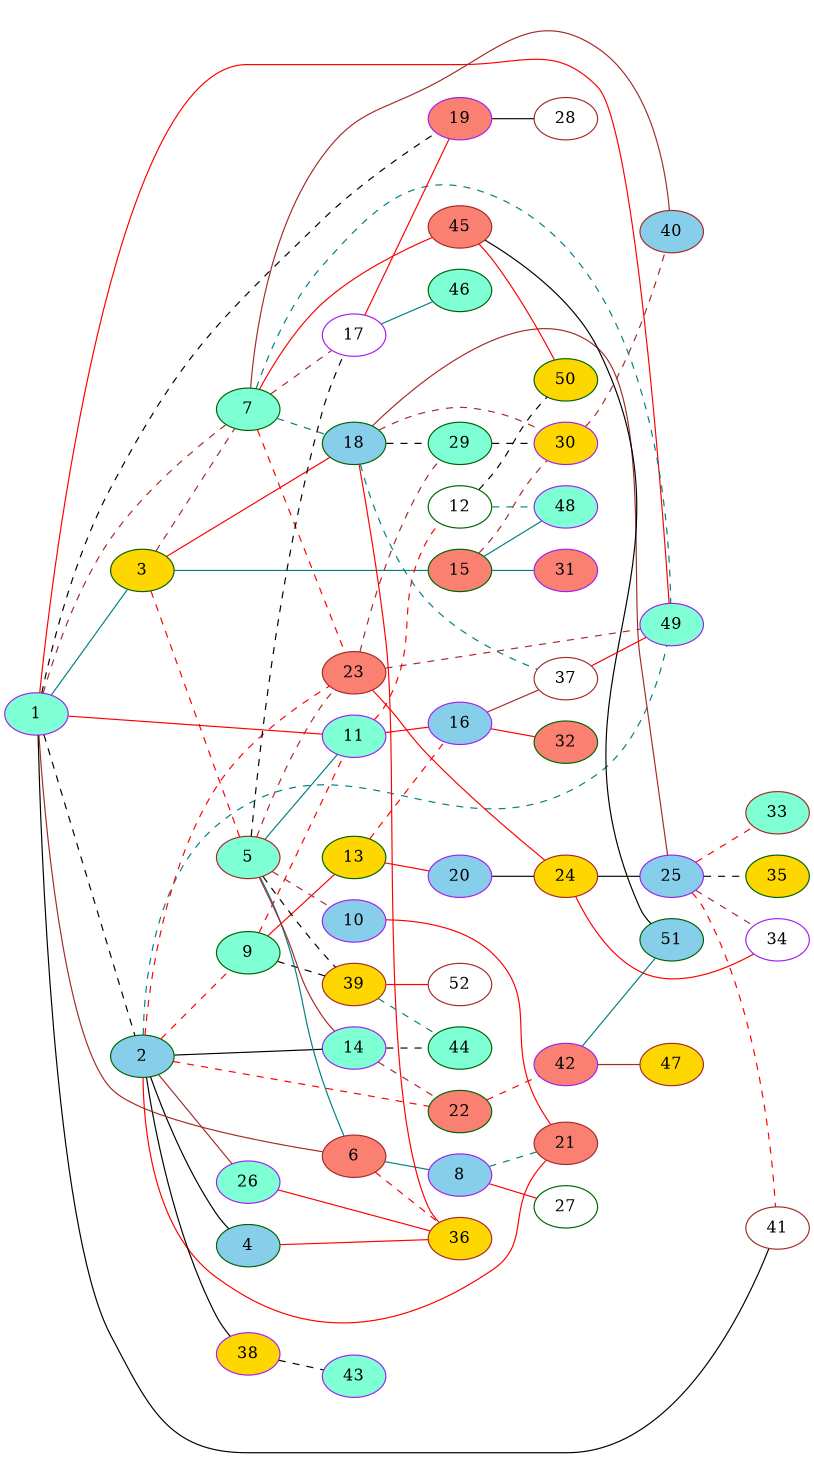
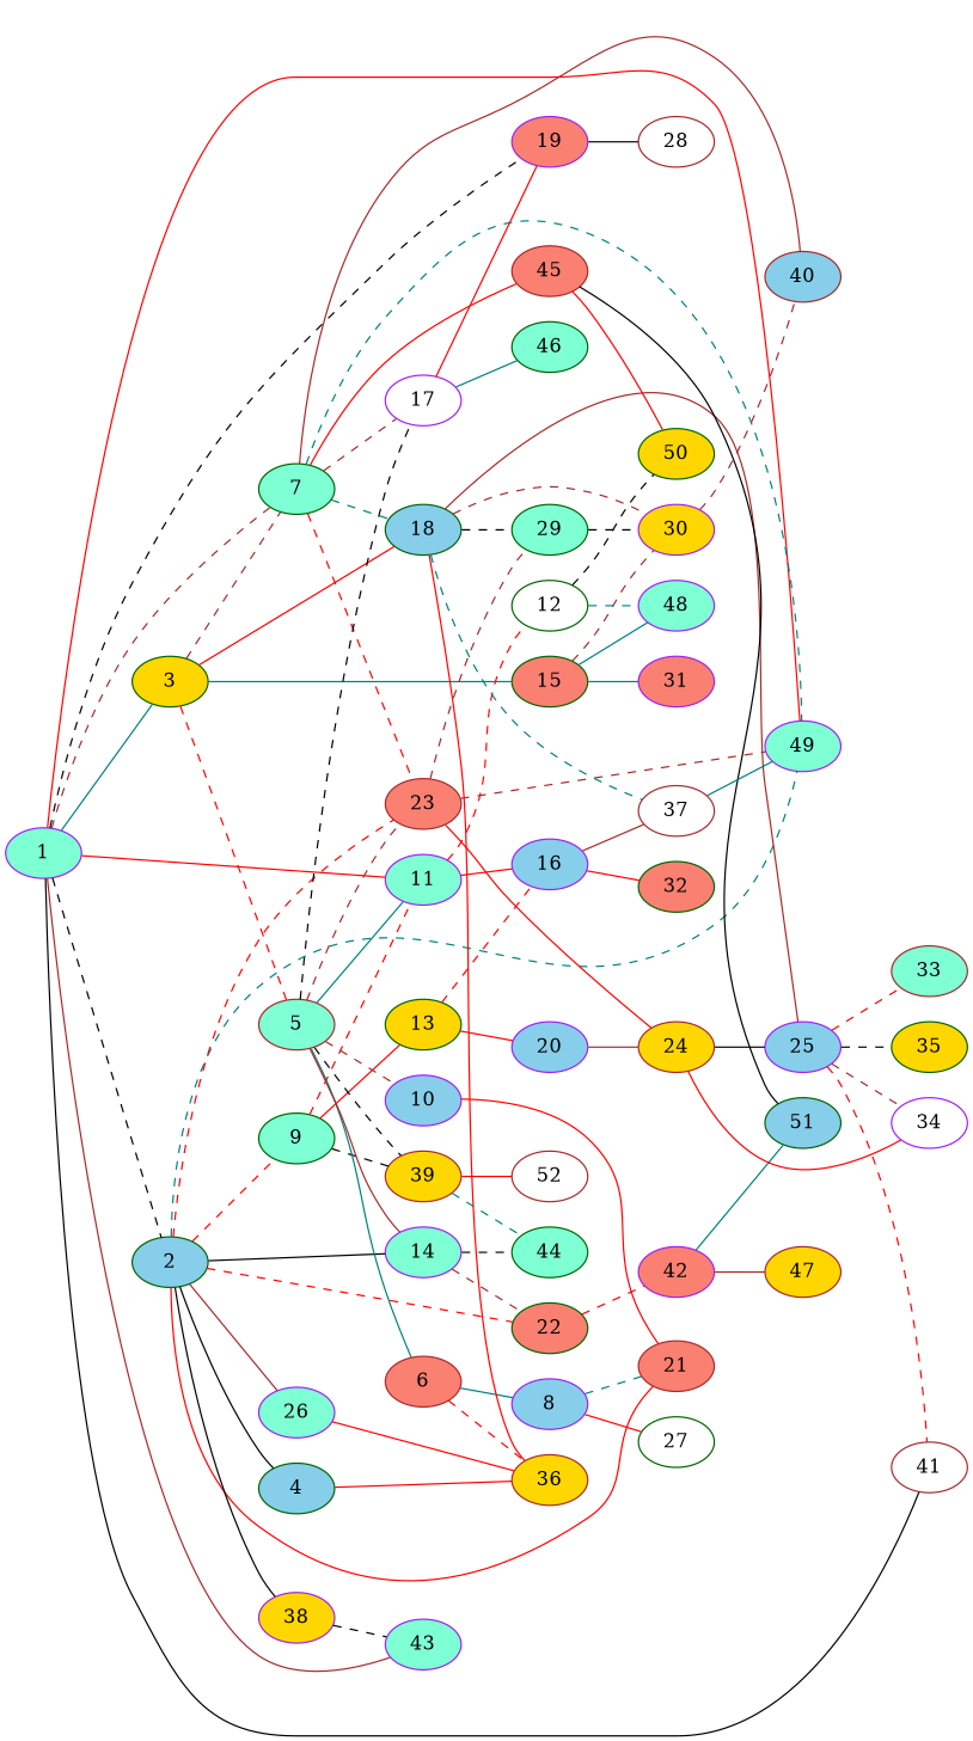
  graph {
    rankdir=LR
    node [color=purple fillcolor=aquamarine style=filled]
    edge [color=red style=solid weight=1.0]
    2 [color=darkgreen fillcolor=skyblue]
    1
    3 [color=darkgreen fillcolor=gold]
    6 [color=brown fillcolor=salmon]
    7 [color=darkgreen]
    11
    19 [fillcolor=salmon]
    41 [color=brown fillcolor=white]
    49
    4 [color=darkgreen fillcolor=skyblue]
    9 [color=darkgreen]
    14
    21 [color=brown fillcolor=salmon]
    22 [color=darkgreen fillcolor=salmon]
    23 [color=brown fillcolor=salmon]
    26
    38 [fillcolor=gold]
    5 [color=brown]
    15 [color=darkgreen fillcolor=salmon]
    18 [color=darkgreen fillcolor=skyblue]
    36 [color=brown fillcolor=gold]
    8 [fillcolor=skyblue]
    17 [fillcolor=white]
    40 [color=brown fillcolor=skyblue]
    45 [color=brown fillcolor=salmon]
    12 [color=darkgreen fillcolor=white]
    16 [fillcolor=skyblue]
    28 [color=brown fillcolor=white]
    39 [color=brown fillcolor=gold]
    13 [color=darkgreen fillcolor=gold]
    44 [color=darkgreen]
    42 [fillcolor=salmon]
    29 [color=darkgreen]
    24 [color=brown fillcolor=gold]
    43
    10 [fillcolor=skyblue]
    48
    30 [fillcolor=gold]
    31 [fillcolor=salmon]
    37 [color=brown fillcolor=white]
    25 [fillcolor=skyblue]
    46 [color=darkgreen]
    52 [color=brown fillcolor=white]
    27 [color=darkgreen fillcolor=white]
    50 [color=darkgreen fillcolor=gold]
    51 [color=darkgreen fillcolor=skyblue]
    20 [fillcolor=skyblue]
    32 [color=darkgreen fillcolor=salmon]
    34 [fillcolor=white]
    33 [color=brown]
    35 [color=darkgreen fillcolor=gold]
    47 [color=brown fillcolor=gold]
    2 -- 49 [color=teal style=dashed]
    2 -- 4 [color=black]
    2 -- 9 [style=dashed]
    2 -- 14 [color=black]
    2 -- 21
    2 -- 22 [style=dashed]
    2 -- 23 [style=dashed]
    2 -- 26 [color=brown]
    2 -- 38 [color=black]
    1 -- 2 [color=black style=dashed]
    1 -- 3 [color=teal]
-   1 -- 6 [color=brown]
+   1 -- 43 [color=brown]
    1 -- 7 [color=brown style=dashed]
    1 -- 11
    1 -- 19 [color=black style=dashed]
    1 -- 41 [color=black]
    1 -- 49
    3 -- 7 [color=brown style=dashed]
    3 -- 5 [style=dashed]
    3 -- 15 [color=teal]
    3 -- 18
    6 -- 36 [style=dashed weight=2.0]
    6 -- 8 [color=teal]
    7 -- 49 [color=teal style=dashed]
    7 -- 23 [style=dashed]
    7 -- 18 [color=teal style=dashed]
    7 -- 17 [color=brown style=dashed]
    7 -- 40 [color=brown]
    7 -- 45
    11 -- 12 [style=dashed]
    11 -- 16
    19 -- 28 [color=black]
    4 -- 36
    9 -- 11 [style=dashed]
    9 -- 39 [color=black style=dashed]
    9 -- 13
    14 -- 22 [color=brown style=dashed]
    14 -- 44 [color=black style=dashed]
    22 -- 42 [style=dashed]
    23 -- 49 [color=brown style=dashed]
    23 -- 29 [color=brown style=dashed]
    23 -- 24
    26 -- 36
    38 -- 43 [color=black style=dashed]
    5 -- 6 [color=teal]
    5 -- 11 [color=teal]
    5 -- 14 [color=brown]
    5 -- 23 [color=brown style=dashed weight=2.0]
    5 -- 17 [color=black style=dashed]
    5 -- 39 [color=black style=dashed]
    5 -- 10 [color=brown style=dashed]
    15 -- 48 [color=teal]
    15 -- 30 [color=brown style=dashed]
    15 -- 31 [color=teal]
    18 -- 36
    18 -- 29 [color=black style=dashed]
    18 -- 30 [color=brown style=dashed]
    18 -- 37 [color=teal style=dashed]
    18 -- 25 [color=brown]
    8 -- 21 [color=teal style=dashed]
    8 -- 27
    17 -- 19
    17 -- 46 [color=teal]
    45 -- 50
    45 -- 51 [color=black]
    12 -- 48 [color=teal style=dashed]
    12 -- 50 [color=black style=dashed]
    16 -- 37 [color=brown]
    16 -- 32
    39 -- 44 [color=teal style=dashed]
    39 -- 52
    13 -- 16 [style=dashed]
    13 -- 20
    42 -- 51 [color=teal]
    42 -- 47 [color=brown]
    29 -- 30 [color=black style=dashed]
    24 -- 25 [color=black weight=2.0]
    24 -- 34
    10 -- 21
    30 -- 40 [color=brown style=dashed]
-   37 -- 49
+   37 -- 49 [color=teal]
    25 -- 41 [style=dashed]
    25 -- 34 [color=brown style=dashed weight=2.0]
    25 -- 33 [style=dashed]
    25 -- 35 [color=black style=dashed]
-   20 -- 24 [color=black]
+   20 -- 24 [color=brown]
  }
